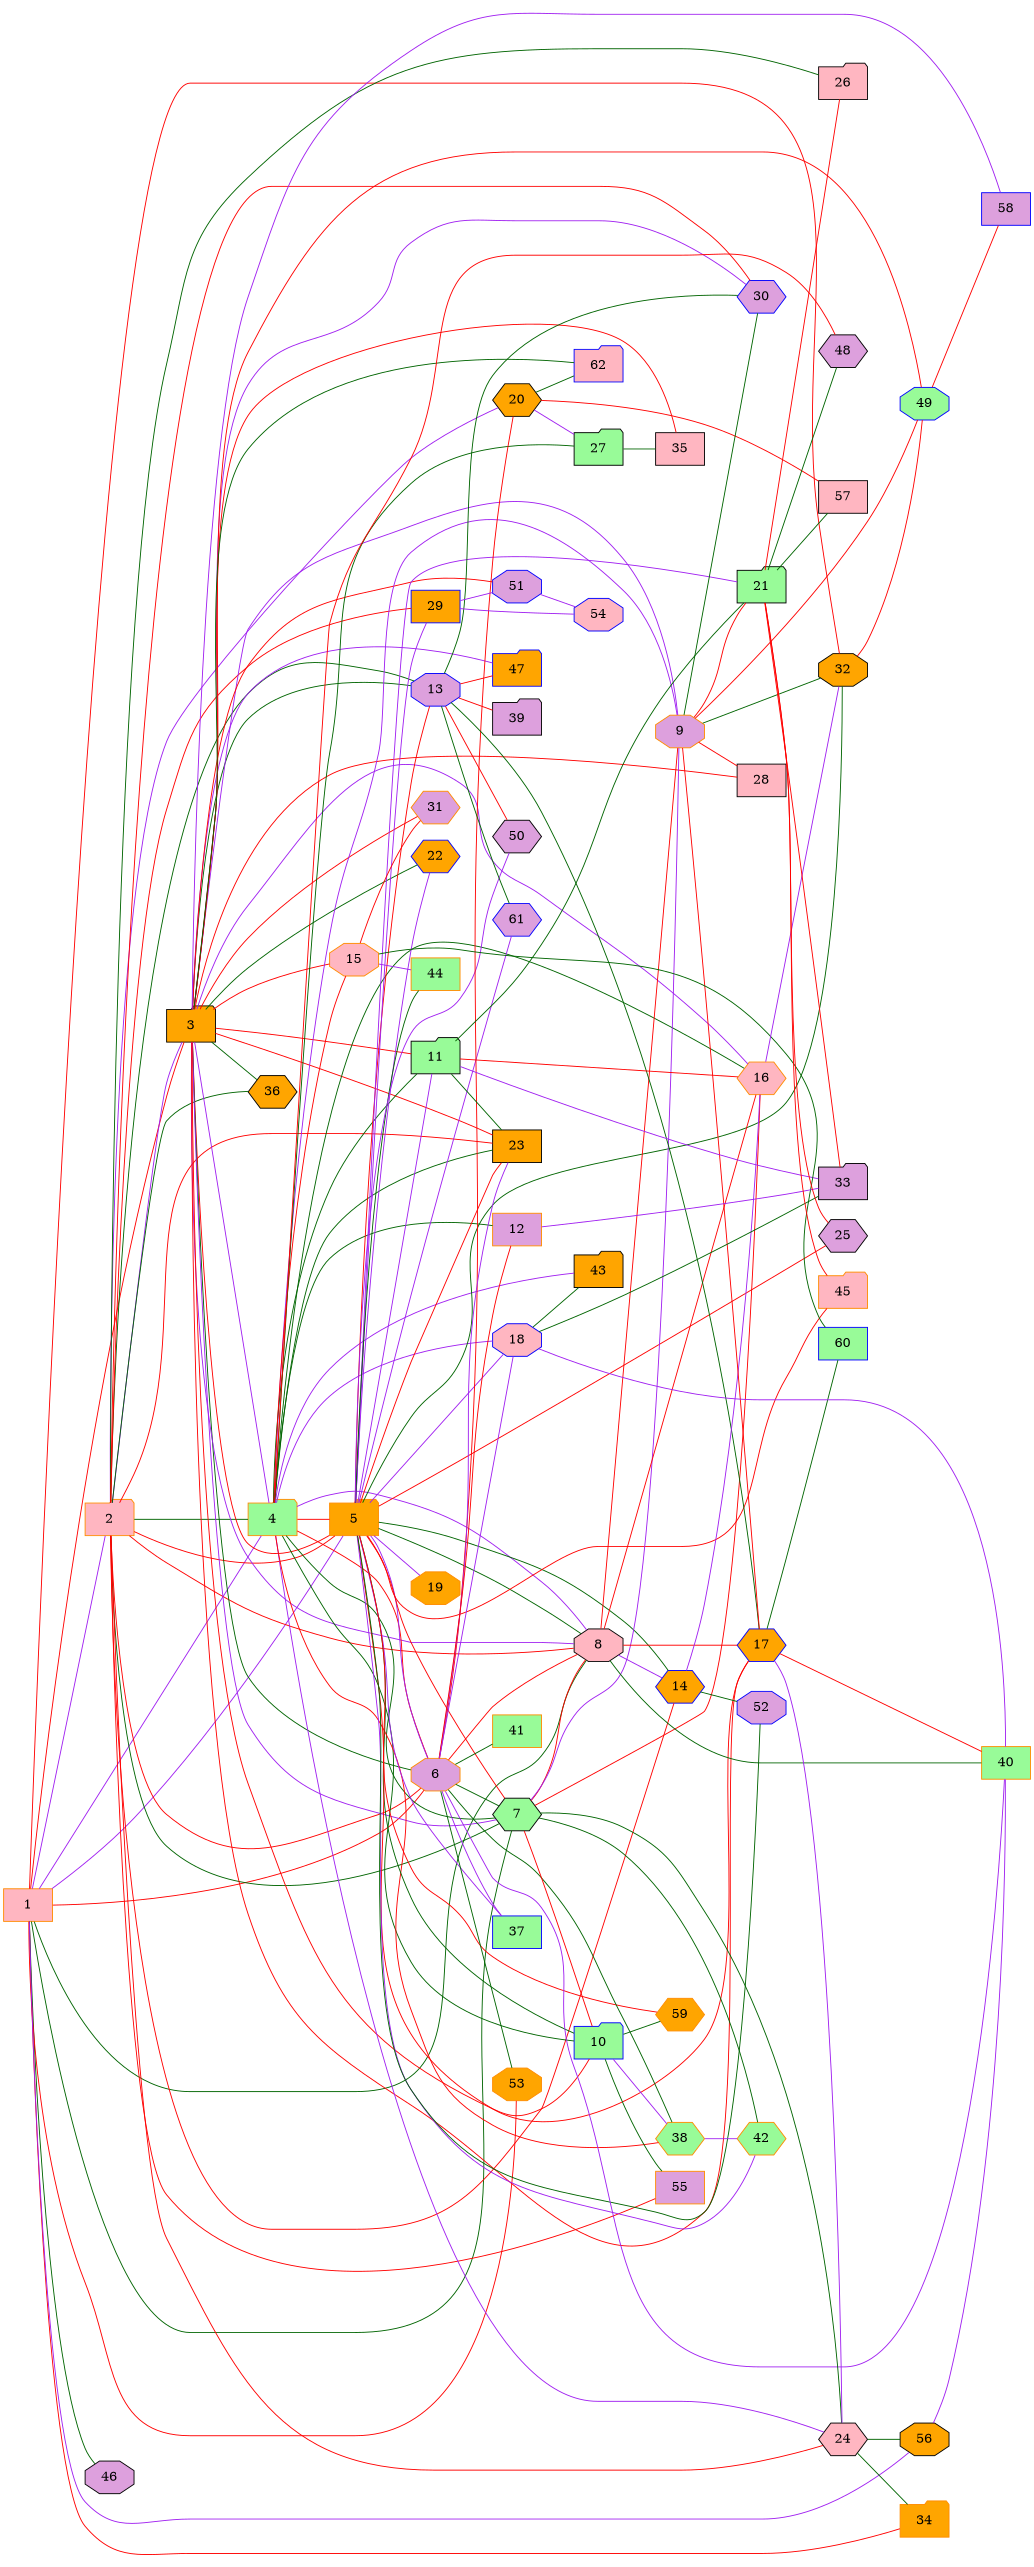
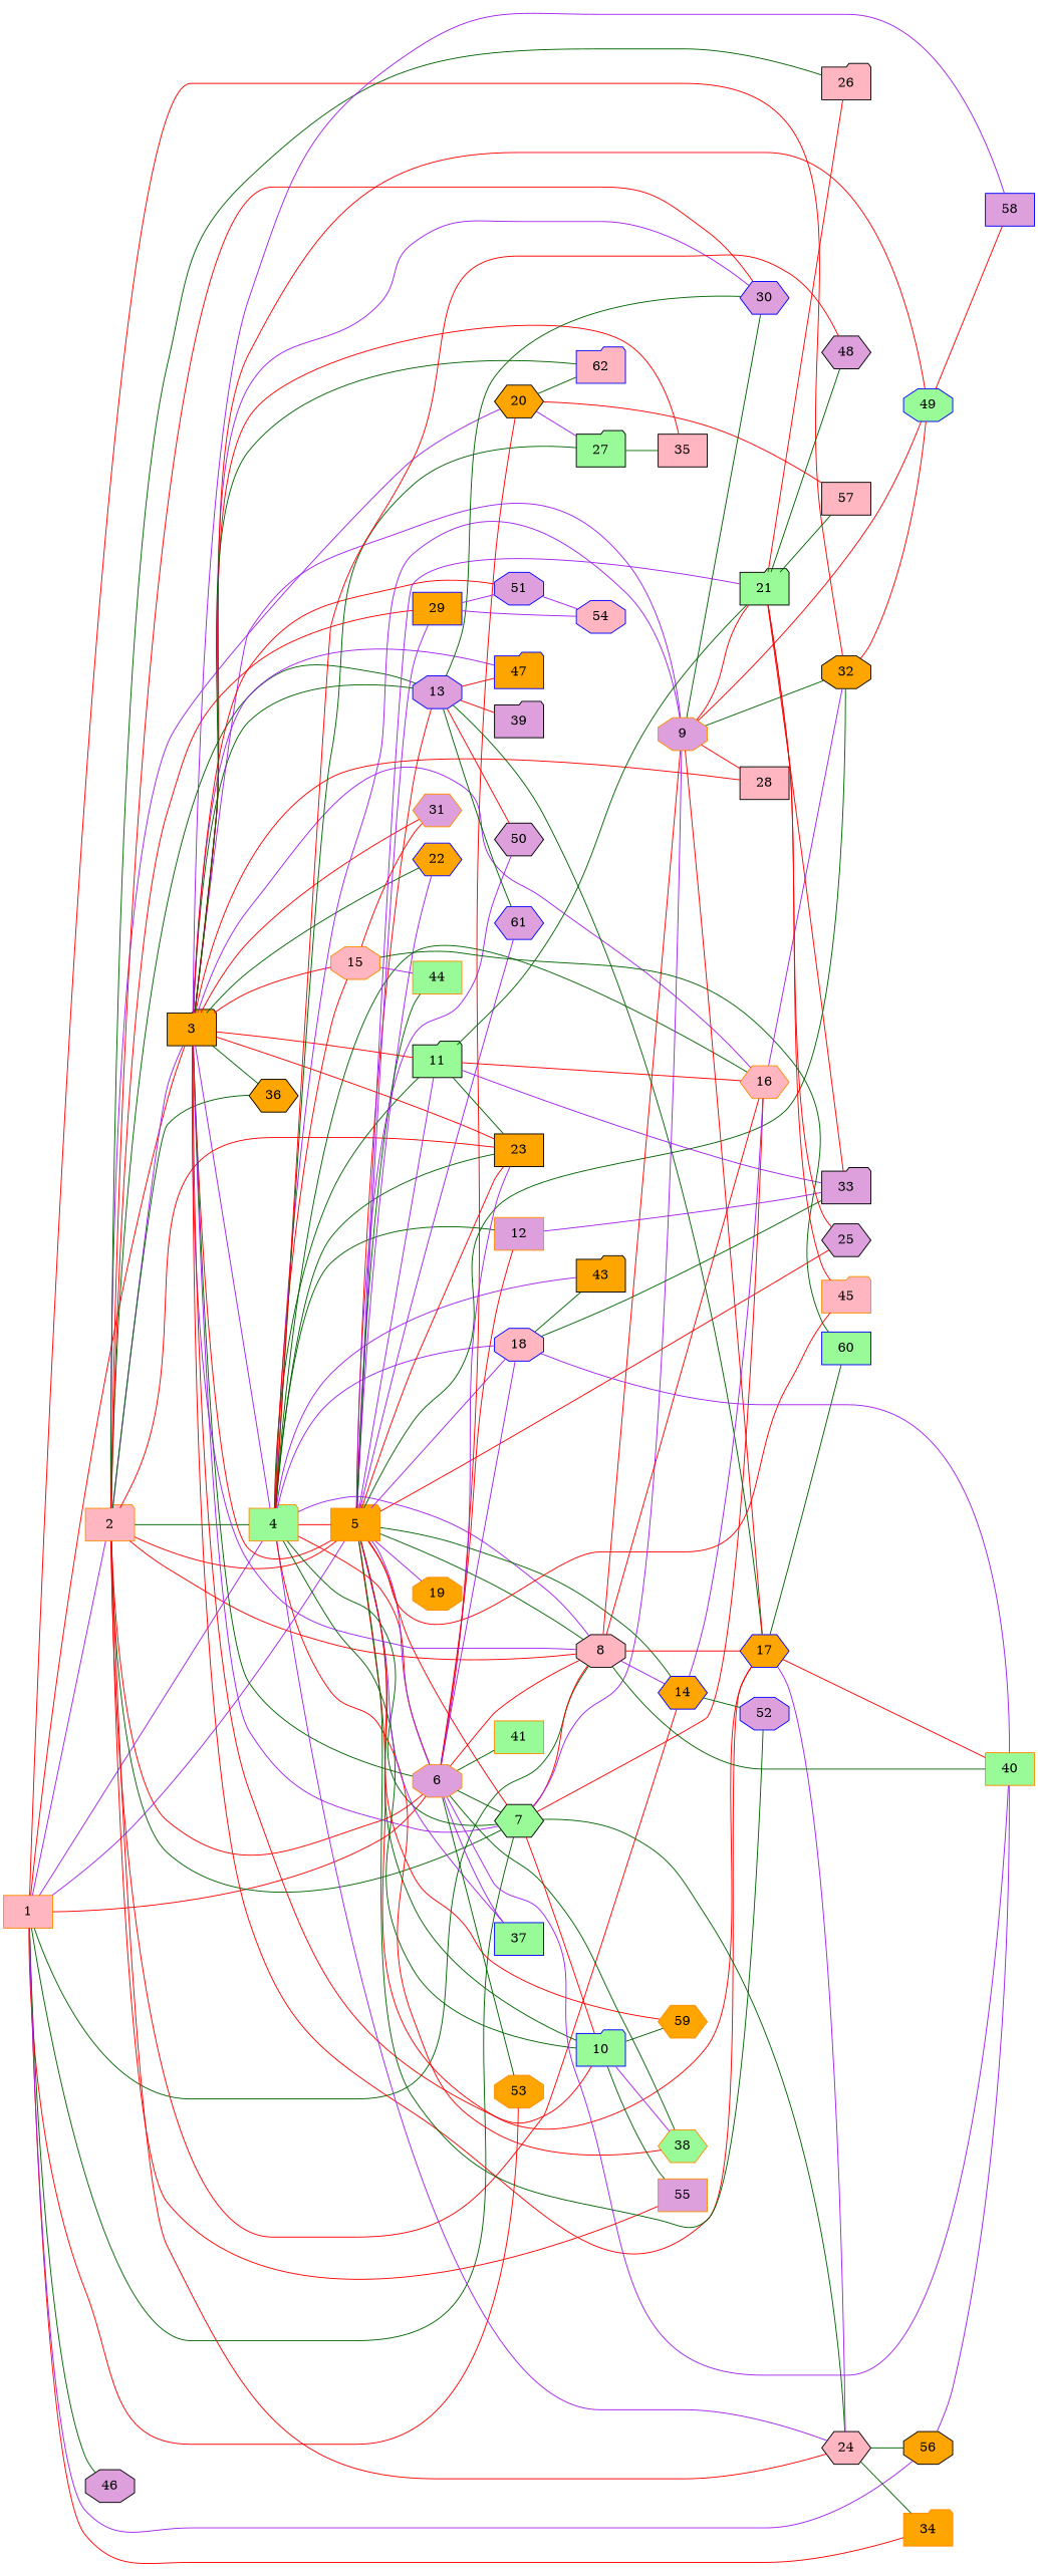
  graph {
    rankdir=LR
    node [color=black fillcolor=orange shape=hexagon style=filled]
    edge [color=red weight=1.0]
    1 [color=darkorange fillcolor=lightpink shape=box]
    2 [color=darkorange fillcolor=lightpink shape=folder]
    3 [shape=folder]
    4 [color=darkorange fillcolor=palegreen shape=folder]
    5 [color=darkorange shape=folder]
    6 [color=darkorange fillcolor=plum shape=octagon]
    7 [fillcolor=palegreen]
    8 [fillcolor=lightpink shape=octagon]
    32 [shape=octagon]
    34 [color=darkorange shape=folder]
    46 [fillcolor=plum shape=octagon]
    53 [color=darkorange shape=octagon]
    56 [shape=octagon]
    13 [color=blue fillcolor=plum shape=octagon]
    14 [color=blue]
    20
    23 [shape=box]
    24 [fillcolor=lightpink]
    26 [fillcolor=lightpink shape=folder]
    29 [color=blue shape=box]
    30 [color=blue fillcolor=plum]
    36
    55 [color=darkorange fillcolor=plum shape=box]
    9 [color=darkorange fillcolor=plum shape=octagon]
    10 [color=blue fillcolor=palegreen shape=folder]
    11 [fillcolor=palegreen shape=folder]
    15 [color=darkorange fillcolor=lightpink shape=octagon]
    16 [color=darkorange fillcolor=lightpink]
    17 [color=blue]
    22 [color=blue]
    28 [fillcolor=lightpink shape=box]
    31 [color=darkorange fillcolor=plum]
    35 [fillcolor=lightpink shape=box]
    47 [color=blue shape=folder]
    49 [color=blue fillcolor=palegreen shape=octagon]
    51 [color=blue fillcolor=plum shape=octagon]
    58 [color=blue fillcolor=plum shape=box]
    62 [color=blue fillcolor=lightpink shape=folder]
    12 [color=darkorange fillcolor=plum shape=box]
    27 [fillcolor=palegreen shape=folder]
    38 [color=darkorange fillcolor=palegreen]
    43 [shape=folder]
    48 [fillcolor=plum]
    18 [color=blue fillcolor=lightpink shape=octagon]
    19 [color=darkorange shape=octagon]
    21 [fillcolor=palegreen shape=folder]
    25 [fillcolor=plum]
    37 [color=blue fillcolor=palegreen shape=box]
-   42 [color=darkorange fillcolor=palegreen]
    44 [color=darkorange fillcolor=palegreen shape=box]
    45 [color=darkorange fillcolor=lightpink shape=folder]
    50 [fillcolor=plum]
    52 [color=blue fillcolor=plum shape=octagon]
    59 [color=darkorange]
    61 [color=blue fillcolor=plum]
    40 [color=darkorange fillcolor=palegreen shape=box]
    41 [color=darkorange fillcolor=palegreen shape=box]
    39 [fillcolor=plum shape=folder]
    57 [fillcolor=lightpink shape=box]
    54 [color=blue fillcolor=lightpink shape=octagon]
    33 [fillcolor=plum shape=folder]
    60 [color=blue fillcolor=palegreen shape=box]
    1 -- 2 [color=purple weight=2.0]
    1 -- 3 [weight=2.0]
    1 -- 4 [color=purple weight=5.0]
    1 -- 5 [color=purple weight=2.0]
    1 -- 6 [weight=2.0]
    1 -- 7 [color=darkgreen weight=2.0]
    1 -- 8 [color=darkgreen weight=2.0]
    1 -- 32 [weight=4.0]
    1 -- 34
    1 -- 46 [color=darkgreen]
    1 -- 53 [weight=2.0]
    1 -- 56 [color=purple]
    2 -- 3 [color=purple]
    2 -- 4 [color=darkgreen weight=3.0]
    2 -- 5
    2 -- 6
    2 -- 7 [color=darkgreen]
    2 -- 8 [weight=2.0]
    2 -- 13 [color=darkgreen weight=2.0]
    2 -- 14
    2 -- 20 [color=purple]
    2 -- 23
    2 -- 24 [weight=2.0]
    2 -- 26 [color=darkgreen]
    2 -- 29
    2 -- 30
    2 -- 36 [color=darkgreen]
    2 -- 55
    3 -- 4 [color=purple weight=3.0]
    3 -- 5
    3 -- 6 [color=darkgreen]
    3 -- 7 [color=purple]
    3 -- 8 [color=purple]
    3 -- 13 [color=darkgreen]
    3 -- 23
    3 -- 30 [color=purple]
    3 -- 36 [color=darkgreen weight=2.0]
    3 -- 9 [color=purple]
    3 -- 10
    3 -- 11
    3 -- 15
    3 -- 16 [color=purple]
    3 -- 17
    3 -- 22 [color=darkgreen]
    3 -- 28
    3 -- 31
    3 -- 35
    3 -- 47 [color=purple]
    3 -- 49
    3 -- 51
    3 -- 58 [color=purple]
    3 -- 62 [color=darkgreen]
    4 -- 5 [weight=3.0]
    4 -- 6 [weight=3.0]
    4 -- 7 [color=darkgreen weight=2.0]
    4 -- 8 [color=purple weight=2.0]
    4 -- 23 [color=darkgreen]
    4 -- 24 [color=purple]
    4 -- 9 [color=purple]
    4 -- 10 [color=darkgreen]
    4 -- 11 [color=darkgreen]
    4 -- 15
    4 -- 16 [color=darkgreen]
    4 -- 12 [color=darkgreen]
    4 -- 27 [color=darkgreen]
    4 -- 38 [weight=2.0]
    4 -- 43 [color=purple]
    4 -- 48
    4 -- 18 [color=purple]
    5 -- 6 [color=purple weight=2.0]
    5 -- 7
    5 -- 8 [color=darkgreen weight=2.0]
    5 -- 32 [color=darkgreen]
    5 -- 13
    5 -- 14 [color=darkgreen]
    5 -- 23
    5 -- 29 [color=purple]
    5 -- 10 [color=darkgreen]
    5 -- 11 [color=purple]
    5 -- 17
    5 -- 22 [color=purple weight=2.0]
    5 -- 18 [color=purple]
    5 -- 19 [color=purple]
    5 -- 21 [color=purple]
    5 -- 25
    5 -- 37 [color=purple]
-   5 -- 42 [color=purple]
    5 -- 44 [color=darkgreen]
    5 -- 45
    5 -- 50 [color=purple]
    5 -- 52 [color=darkgreen]
    5 -- 59
    5 -- 61 [color=purple]
    6 -- 7 [color=darkgreen weight=9.0]
    6 -- 8 [weight=2.0]
    6 -- 53 [color=darkgreen]
    6 -- 20
    6 -- 23 [color=purple]
    6 -- 12
    6 -- 38 [color=darkgreen]
    6 -- 18 [color=purple weight=3.0]
    6 -- 37 [color=purple]
    6 -- 40 [color=purple]
    6 -- 41 [color=darkgreen weight=3.0]
    7 -- 8 [weight=2.0]
    7 -- 24 [color=darkgreen]
    7 -- 9 [color=purple]
    7 -- 10
    7 -- 16
-   7 -- 42 [color=darkgreen weight=2.0]
    8 -- 14 [color=purple]
    8 -- 9
    8 -- 16
    8 -- 17 [weight=6.0]
    8 -- 40 [color=darkgreen weight=2.0]
    32 -- 49
    56 -- 40 [color=purple]
    13 -- 30 [color=darkgreen]
    13 -- 17 [color=darkgreen]
    13 -- 47
    13 -- 50
    13 -- 61 [color=darkgreen]
    13 -- 39 [weight=2.0]
    14 -- 16 [color=purple weight=2.0]
    14 -- 52 [color=darkgreen]
    20 -- 62 [color=darkgreen]
    20 -- 27 [color=purple]
    20 -- 57
    24 -- 34 [color=darkgreen]
    24 -- 56 [color=darkgreen]
    29 -- 51 [color=purple]
    29 -- 54 [color=purple]
    9 -- 32 [color=darkgreen]
    9 -- 30 [color=darkgreen]
    9 -- 17
    9 -- 28
    9 -- 49
    9 -- 21 [weight=2.0]
    10 -- 55 [color=darkgreen]
    10 -- 38 [color=purple]
    10 -- 59 [color=darkgreen]
    11 -- 23 [color=darkgreen]
    11 -- 16
    11 -- 21 [color=darkgreen]
    11 -- 33 [color=purple]
    15 -- 31
    15 -- 44 [color=purple]
    15 -- 60 [color=darkgreen]
    16 -- 32 [color=purple]
    17 -- 24 [color=purple]
    17 -- 40
    17 -- 60 [color=darkgreen]
    49 -- 58
    51 -- 54 [color=purple]
    12 -- 33 [color=purple]
    27 -- 35 [color=darkgreen]
-   38 -- 42 [color=purple weight=2.0]
    18 -- 43 [color=darkgreen]
    18 -- 40 [color=purple]
    18 -- 33 [color=darkgreen]
    21 -- 26
    21 -- 48 [color=darkgreen]
    21 -- 25
    21 -- 45
    21 -- 57 [color=darkgreen]
    21 -- 33
  }
